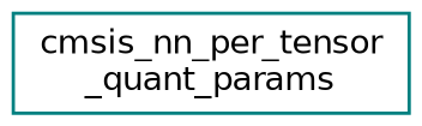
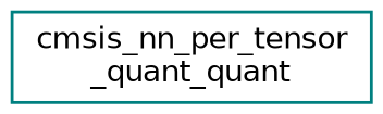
  digraph {
    rankdir=TB
-   n1 [color=teal fillcolor=white fontname=Helvetica fontsize=10 height=0.2 label="cmsis_nn_per_tensor\l_quant_params" shape=box style=filled width=0.4]
+   n1 [color=teal fillcolor=white fontname=Helvetica fontsize=10 height=0.2 label="cmsis_nn_per_tensor\l_quant_quant" shape=box style=filled width=0.4]
  }
